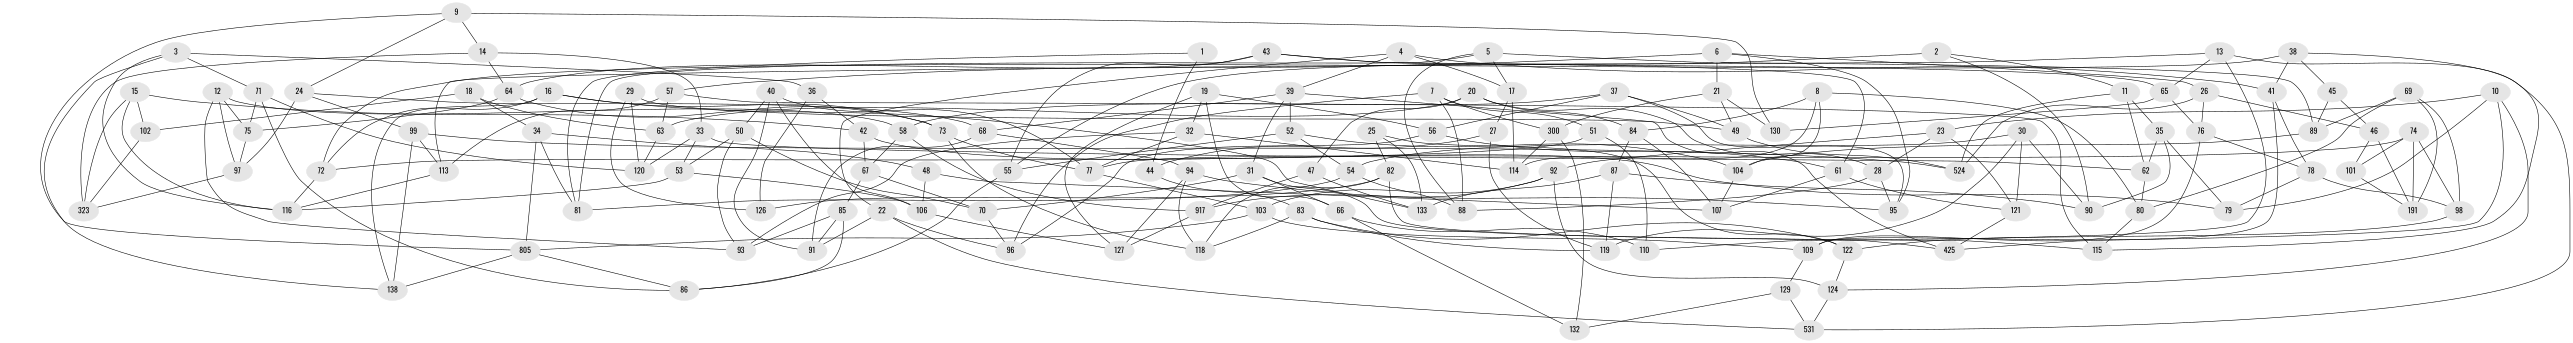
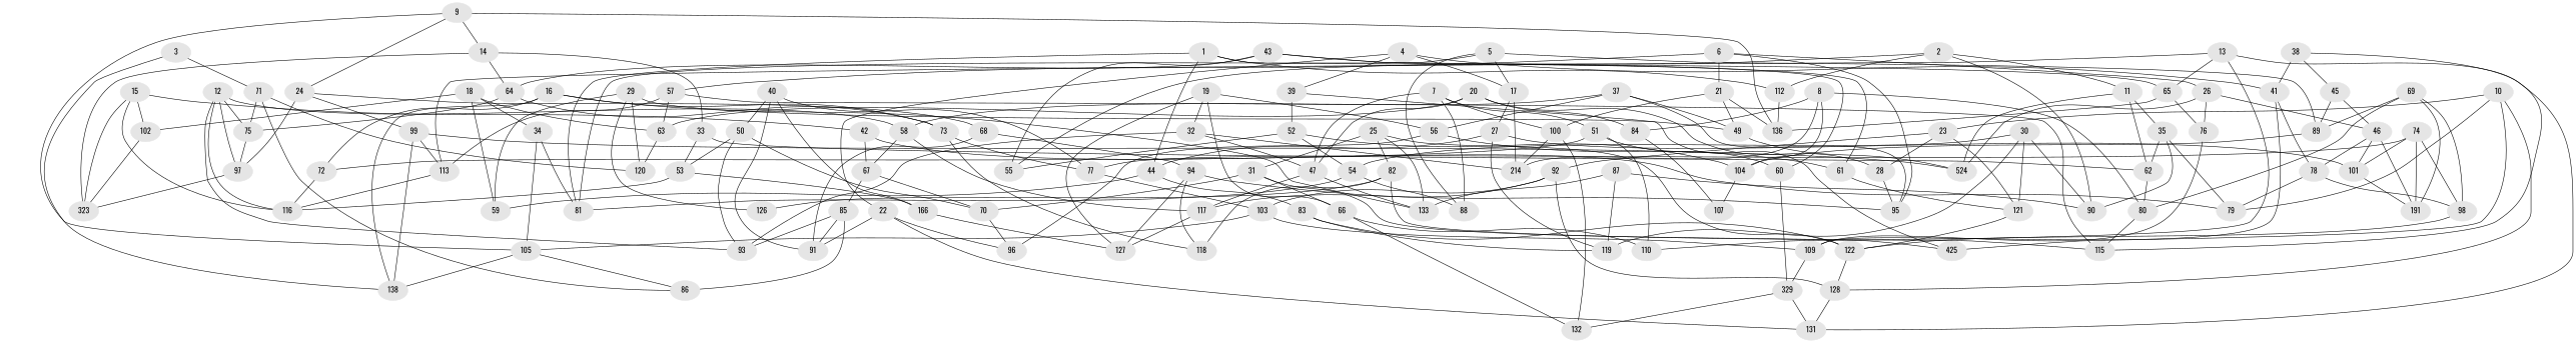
  graph {
    fontname=Oswald
    node [color=gray90 fontname=Oswald style=filled]
    edge [fontname=Oswald]
    1
    44
+   60
    81
+   112
+   59
    83
-   129
-   130
+   129 [label=329]
+   130 [label=136]
    2
    11
    55
    90
    35
    62
    n16 [label=524]
    86
    3
-   36
    71
    n21 [label=138]
    116
    42
    126
    75
    120
    4
    17
    22
    39
    41
-   114
+   114 [label=214]
    27
    96
-   131 [label=531]
+   131
    91
    n37 [label=425]
    68
    52
    78
    109
    5
    88
    89
    104
    6
    21
    26
    57
    95
-   100 [label=300]
+   100
    49
    46
    76
    113
    63
    115
    7
    51
    110
    72
    132
    8
    80
    84
    107
    87
    9
    14
    24
-   105 [label=805]
+   105
    33
    64
    n74 [label=323]
    97
    99
    10
    23
    79
-   128 [label=124]
+   128
    28
    92
    121
    12
    58
    93
    67
-   117 [label=917]
+   117
    13
    65
    53
    73
    15
    102
    16
    133
    77
    118
    101
    119
    18
    34
-   48
    19
    32
    56
    66
    127
    47
    61
    20
    103
    94
    25
    31
    82
    122
    70
    n119 [label=191]
    29
    30
    54
-   106
+   106 [label=166]
    37
    38
    45
    40
    50
    98
    85
    43
    69
    74
    1 -- 44
+   1 -- 60
    1 -- 81
+   1 -- 112
+   44 -- 59
    44 -- 83
-   83 -- 118
+   60 -- 129
+   112 -- 130
    83 -- 119
    83 -- 122
    129 -- 131
    129 -- 132
+   2 -- 112
    2 -- 11
    2 -- 55
    2 -- 90
    11 -- 35
    11 -- 62
    11 -- n16
-   55 -- 86
    35 -- 90
    35 -- 62
    35 -- 79
    62 -- 80
-   3 -- 36
    3 -- 71
    3 -- n21
-   3 -- 116
-   36 -- 42
-   36 -- 126
+   12 -- 116
    71 -- 86
    71 -- 75
    71 -- 120
    42 -- 79
    42 -- 67
    75 -- 97
    4 -- 17
    4 -- 22
    4 -- 39
    4 -- 41
    17 -- 114
    17 -- 27
    22 -- 96
    22 -- 131
    22 -- 91
    39 -- n37
-   39 -- 68
    39 -- 52
    41 -- 78
    41 -- 109
    27 -- 44
+   27 -- 101
    27 -- 119
    68 -- 91
    68 -- 94
    52 -- 55
    52 -- 104
    52 -- 54
    78 -- 79
    78 -- 98
    109 -- 129
    5 -- 81
    5 -- 17
    5 -- 88
    5 -- 89
    89 -- 104
    104 -- 107
    6 -- 21
    6 -- 26
    6 -- 57
    6 -- 95
    21 -- 130
    21 -- 100
    21 -- 49
    26 -- n16
    26 -- 46
    26 -- 76
    57 -- 113
    57 -- 63
    57 -- 115
    100 -- 114
    100 -- 132
    49 -- n16
    46 -- 101
    46 -- n119
-   76 -- 78
+   46 -- 78
    76 -- 109
    113 -- 116
    63 -- 120
-   7 -- 96
+   7 -- 47
    7 -- 88
    7 -- 100
    7 -- 51
+   51 -- 60
    51 -- 110
    51 -- 72
    72 -- 116
    8 -- 114
    8 -- 104
    8 -- 80
    8 -- 84
    80 -- 115
    84 -- 107
-   84 -- 87
    87 -- 90
    87 -- 133
    87 -- 119
    9 -- 130
    9 -- 14
    9 -- 24
    9 -- 105
    14 -- 33
    14 -- 64
    14 -- n74
    24 -- 68
    24 -- 97
    24 -- 99
    105 -- 86
    105 -- n21
    33 -- 62
-   33 -- 120
    33 -- 53
    64 -- 75
    64 -- 73
    97 -- n74
    99 -- n16
    99 -- n21
    99 -- 113
    10 -- n37
    10 -- 23
    10 -- 79
    10 -- 128
    23 -- 28
    23 -- 92
    23 -- 121
    128 -- 131
-   28 -- 88
    28 -- 95
    92 -- 128
    92 -- 117
    92 -- 103
-   121 -- n37
+   121 -- 122
    12 -- 75
    12 -- 97
    12 -- 58
    12 -- 93
    58 -- 67
    58 -- 117
    67 -- 70
    67 -- 85
    117 -- 127
    13 -- 131
    13 -- 113
    13 -- 110
    13 -- 65
    65 -- 130
    65 -- 76
    53 -- 116
    53 -- 106
    73 -- 77
    73 -- 118
    15 -- 116
    15 -- 42
    15 -- n74
    15 -- 102
    102 -- n74
    16 -- n21
    16 -- 72
    16 -- 73
    16 -- 133
    77 -- 103
    101 -- n119
+   18 -- 59
    18 -- 63
    18 -- 102
    18 -- 34
    34 -- 81
    34 -- 105
-   34 -- 48
-   48 -- 107
-   48 -- 106
    19 -- 32
    19 -- 56
    19 -- 66
    19 -- 127
    32 -- 114
    32 -- 93
-   32 -- 77
+   32 -- 47
    56 -- 96
    56 -- 61
    66 -- 110
    66 -- 132
    47 -- 117
    47 -- 133
-   61 -- 107
    61 -- 121
    20 -- 63
    20 -- 84
    20 -- 28
    20 -- 47
    103 -- 109
    103 -- 105
    94 -- 95
    94 -- 118
    94 -- 127
    25 -- 133
-   39 -- 31
+   25 -- 31
    25 -- 82
    25 -- 122
    31 -- n37
    31 -- 66
    31 -- 70
    82 -- 126
    82 -- 115
    82 -- 118
    122 -- 128
    70 -- 96
+   29 -- 59
    29 -- 126
    29 -- 120
    29 -- 49
    30 -- 90
    30 -- 121
    30 -- 119
    30 -- 54
    54 -- 81
    54 -- 88
    106 -- 127
    37 -- 95
    37 -- 49
    37 -- 58
    37 -- 56
    38 -- 41
    38 -- 115
-   38 -- 72
    38 -- 45
    45 -- 89
    45 -- 46
    40 -- 91
    40 -- 77
    40 -- 106
    40 -- 50
    50 -- 93
    50 -- 53
    50 -- 70
    98 -- 122
    85 -- 86
    85 -- 91
    85 -- 93
    43 -- 55
    43 -- 64
    43 -- 65
    43 -- 61
    69 -- 89
    69 -- 80
    69 -- n119
    69 -- 98
    74 -- 77
    74 -- 101
    74 -- n119
    74 -- 98
  }
